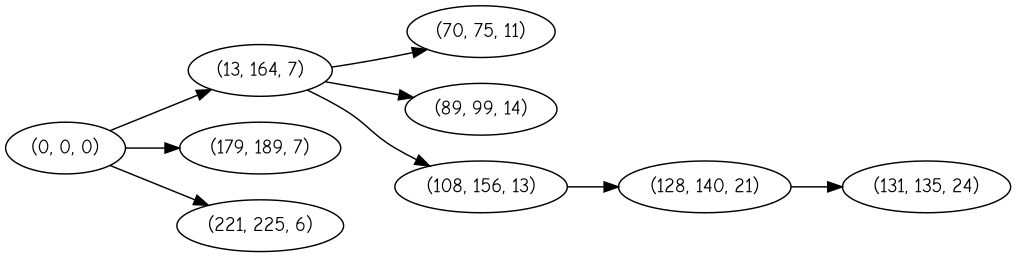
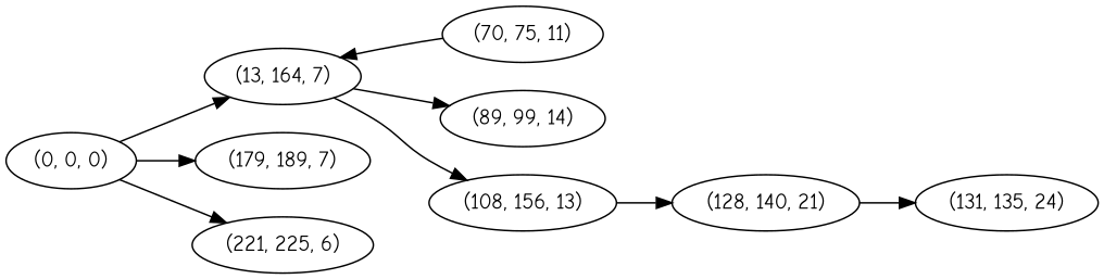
  digraph {
    fontname="Comic Neue"
    rankdir=LR
    node [fontname="Comic Neue"]
    edge [fontname="Comic Neue"]
    n1 [label="(13, 164, 7)"]
    "(0, 0, 0)"
    "(179, 189, 7)"
    "(221, 225, 6)"
    "(70, 75, 11)"
    n6 [label="(89, 99, 14)"]
    "(108, 156, 13)"
    "(128, 140, 21)"
    "(131, 135, 24)"
-   n1 -> "(70, 75, 11)"
+   "(70, 75, 11)" -> n1
    n1 -> n6
    n1 -> "(108, 156, 13)"
    "(0, 0, 0)" -> n1
    "(0, 0, 0)" -> "(179, 189, 7)"
    "(0, 0, 0)" -> "(221, 225, 6)"
    "(108, 156, 13)" -> "(128, 140, 21)"
    "(128, 140, 21)" -> "(131, 135, 24)"
  }
